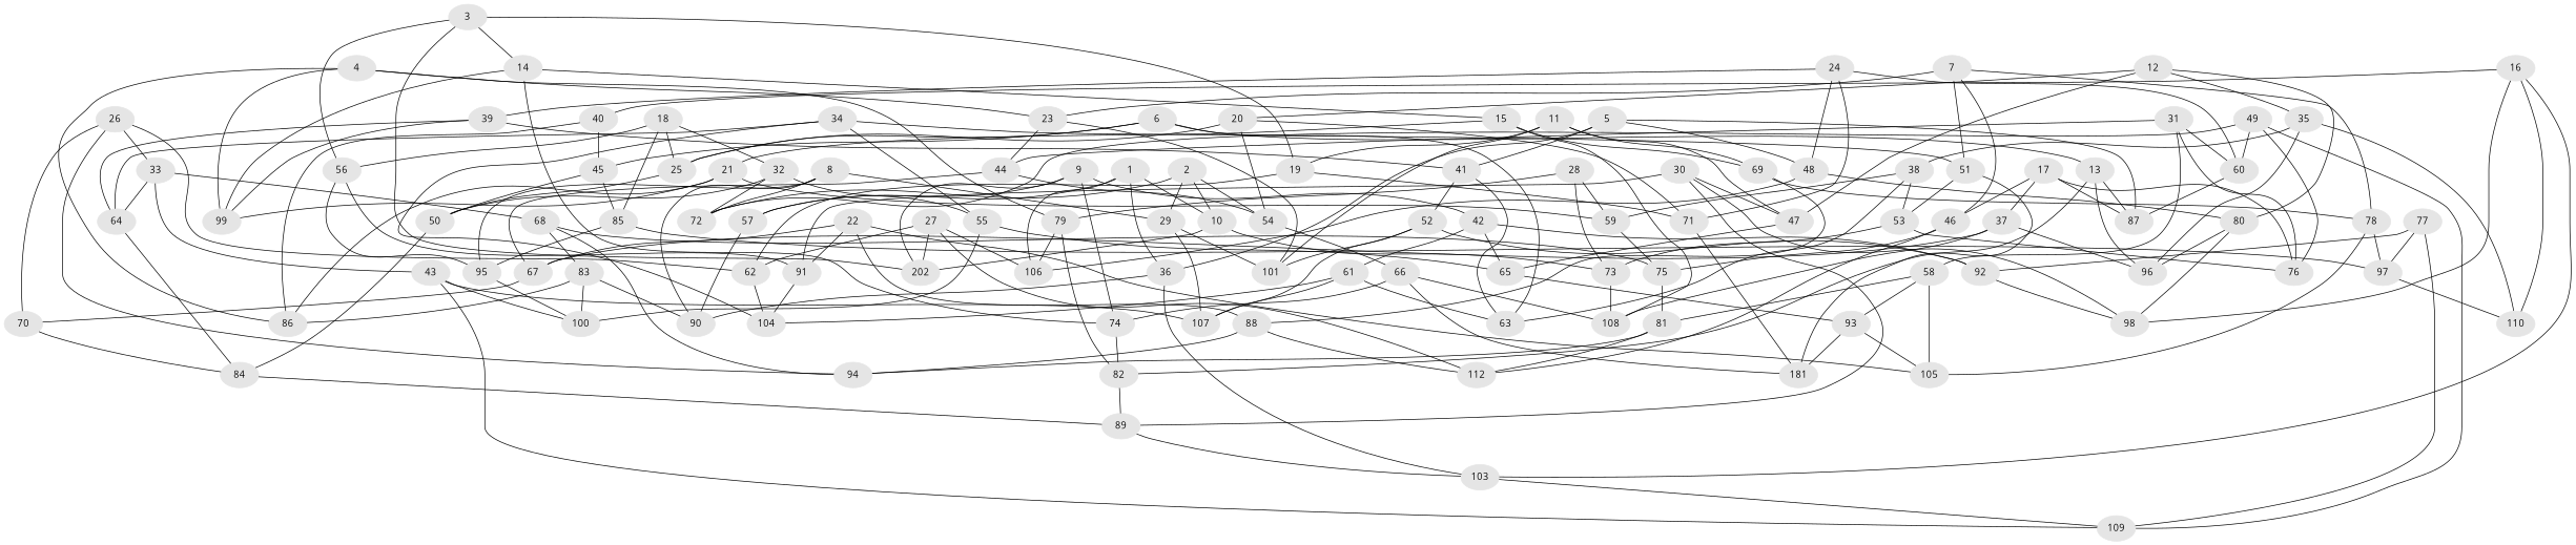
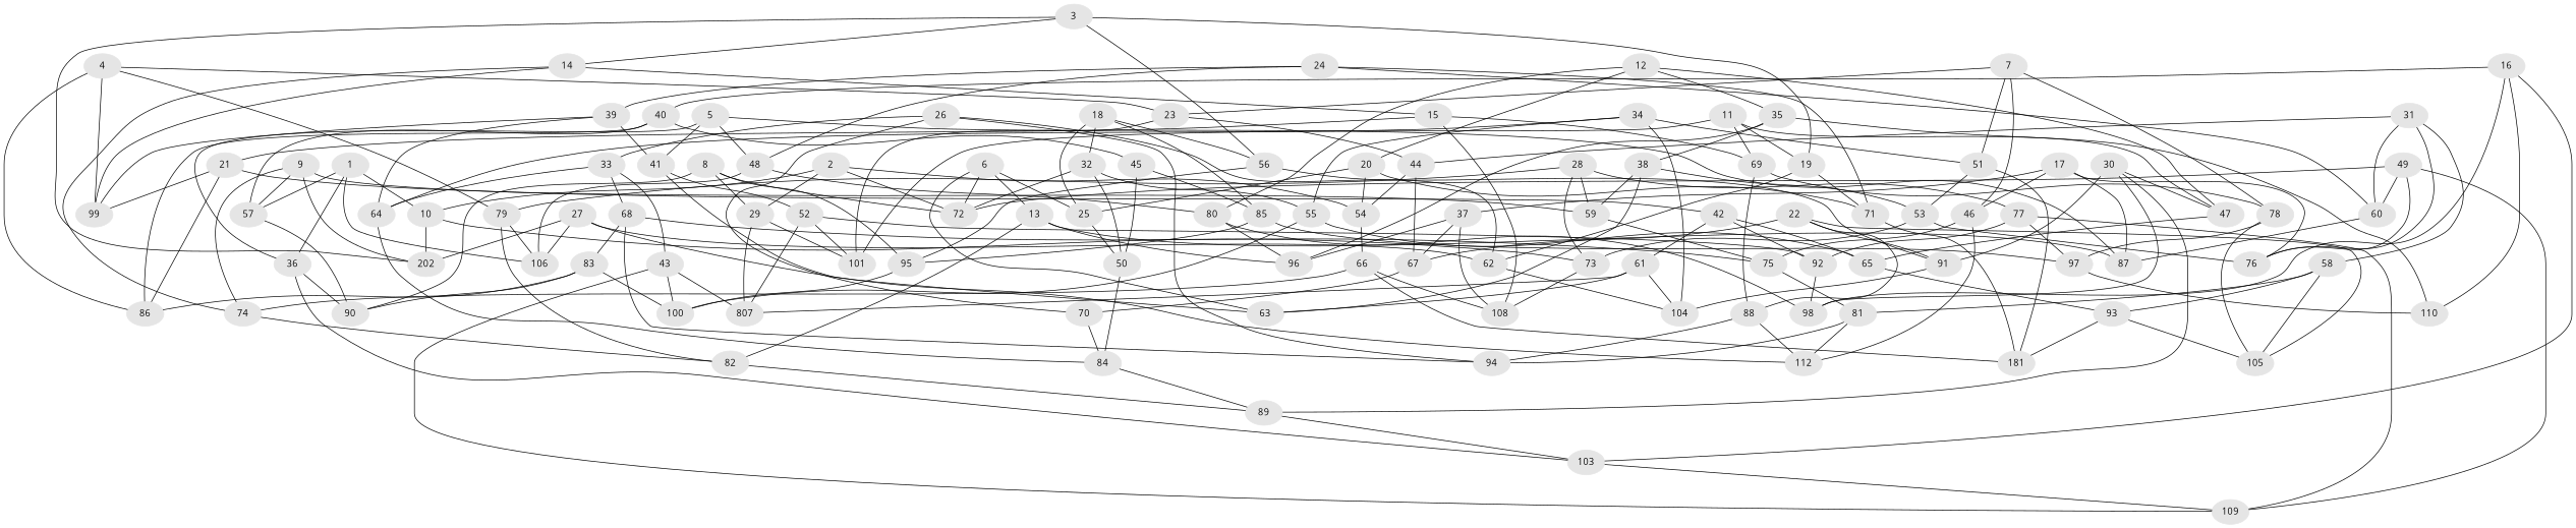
  graph {
    fontname="Open Sans"
    node [color=gray90 fontname="Open Sans" style=filled]
    edge [fontname="Open Sans"]
    1
    10
    36
    57
    106
    n6 [label=202]
    73
    90
    103
    2
    29
    54
    72
    101
-   107
+   107 [label=807]
    66
    3
    14
    19
    56
    99
    74
    15
    62
    71
    95
    91
    4
    23
    79
    86
    44
    82
    5
    41
    48
    87
    63
    52
    80
    6
    13
    25
    45
    96
    50
    85
    7
    46
    51
    78
    112
    75
    53
    n55 [label=181]
    105
    97
    8
    100
    9
    42
    61
    65
    92
    108
    11
    47
    69
    88
    12
    20
    35
    110
    38
    98
    89
    21
    59
    16
    40
    109
    17
    37
    76
    67
    18
    32
    55
    104
    22
    70
    94
    24
    39
    60
    64
    84
    26
    33
    43
    68
    27
    28
    77
    30
    31
    58
    81
    93
    83
    34
    49
    1 -- 10
    1 -- 36
    1 -- 57
    1 -- 106
    10 -- n6
    10 -- 73
    36 -- 90
    36 -- 103
    57 -- 90
    73 -- 108
    103 -- 109
    2 -- 10
    2 -- 29
    2 -- 54
    2 -- 72
    29 -- 101
    29 -- 107
    54 -- 66
    66 -- 74
    66 -- n55
    66 -- 108
    3 -- n6
    3 -- 14
    3 -- 19
    3 -- 56
    14 -- 99
    14 -- 74
    14 -- 15
    19 -- 62
    19 -- 71
    56 -- 95
    56 -- 91
    74 -- 82
    15 -- 108
    15 -- 69
    15 -- 21
    62 -- 104
    71 -- n55
    95 -- 100
    91 -- 104
    4 -- 99
    4 -- 23
    4 -- 79
    4 -- 86
    23 -- 101
    23 -- 44
    79 -- 106
    79 -- 82
    44 -- 54
    44 -- 67
    82 -- 89
    5 -- 36
    5 -- 41
    5 -- 48
    5 -- 87
    41 -- 63
    41 -- 52
    48 -- 106
    48 -- 80
    52 -- 101
    52 -- 107
    52 -- 92
    80 -- 96
    80 -- 98
    6 -- 63
    6 -- 13
    6 -- 25
-   6 -- 45
+   6 -- 72
    13 -- 82
    13 -- 87
    13 -- 96
    25 -- 50
    45 -- 50
    45 -- 85
    50 -- 84
    85 -- 95
    85 -- 97
    7 -- 23
    7 -- 46
    7 -- 51
    7 -- 78
    46 -- 112
    46 -- 75
    51 -- 53
    51 -- n55
    78 -- 105
    78 -- 97
    75 -- 81
    53 -- 73
    53 -- 76
    97 -- 110
    8 -- 90
    8 -- 29
    8 -- 72
    8 -- 95
    9 -- 57
    9 -- n6
    9 -- 74
    9 -- 42
    42 -- 61
    42 -- 65
    42 -- 92
    61 -- 107
    61 -- 63
    61 -- 104
    65 -- 93
    92 -- 98
    11 -- 101
    11 -- 19
    11 -- 47
    11 -- 69
    47 -- 65
    69 -- 78
    69 -- 88
    88 -- 112
    88 -- 94
    12 -- 80
    12 -- 47
    12 -- 20
    12 -- 35
    20 -- 54
    20 -- 71
    20 -- 25
    35 -- 96
    35 -- 110
    35 -- 38
    38 -- 63
    38 -- 53
    38 -- 59
    89 -- 103
    21 -- 99
    21 -- 86
    21 -- 59
    59 -- 75
    16 -- 103
    16 -- 110
    16 -- 98
    16 -- 40
+   40 -- 57
    40 -- 86
    40 -- 45
    17 -- 87
    17 -- 46
    17 -- 37
    17 -- 76
    37 -- 96
    37 -- 108
    37 -- 67
    67 -- 70
    18 -- 56
    18 -- 25
    18 -- 85
    18 -- 32
    32 -- 72
    32 -- 50
    32 -- 55
    55 -- 100
    55 -- 65
    22 -- 91
    22 -- 105
    22 -- 88
    22 -- 67
    70 -- 84
    24 -- 71
    24 -- 48
    24 -- 39
    24 -- 60
    39 -- 99
    39 -- 41
    39 -- 64
    60 -- 87
    64 -- 84
    84 -- 89
    26 -- 62
    26 -- 70
    26 -- 94
    26 -- 33
    33 -- 64
    33 -- 43
    33 -- 68
    43 -- 107
    43 -- 100
    43 -- 109
    68 -- 75
    68 -- 94
    68 -- 83
    27 -- 106
    27 -- n6
    27 -- 62
    27 -- 112
    28 -- 73
    28 -- 79
    28 -- 59
+   28 -- 77
    77 -- 97
    77 -- 92
    77 -- 109
    30 -- 91
    30 -- 47
    30 -- 98
    30 -- 89
    31 -- 44
    31 -- 76
    31 -- 60
    31 -- 58
    58 -- 105
    58 -- 81
    58 -- 93
    81 -- 112
    81 -- 94
    93 -- n55
    93 -- 105
    83 -- 90
    83 -- 86
    83 -- 100
    34 -- 51
    34 -- 55
    34 -- 104
    34 -- 64
    49 -- 72
    49 -- 109
    49 -- 76
    49 -- 60
  }
